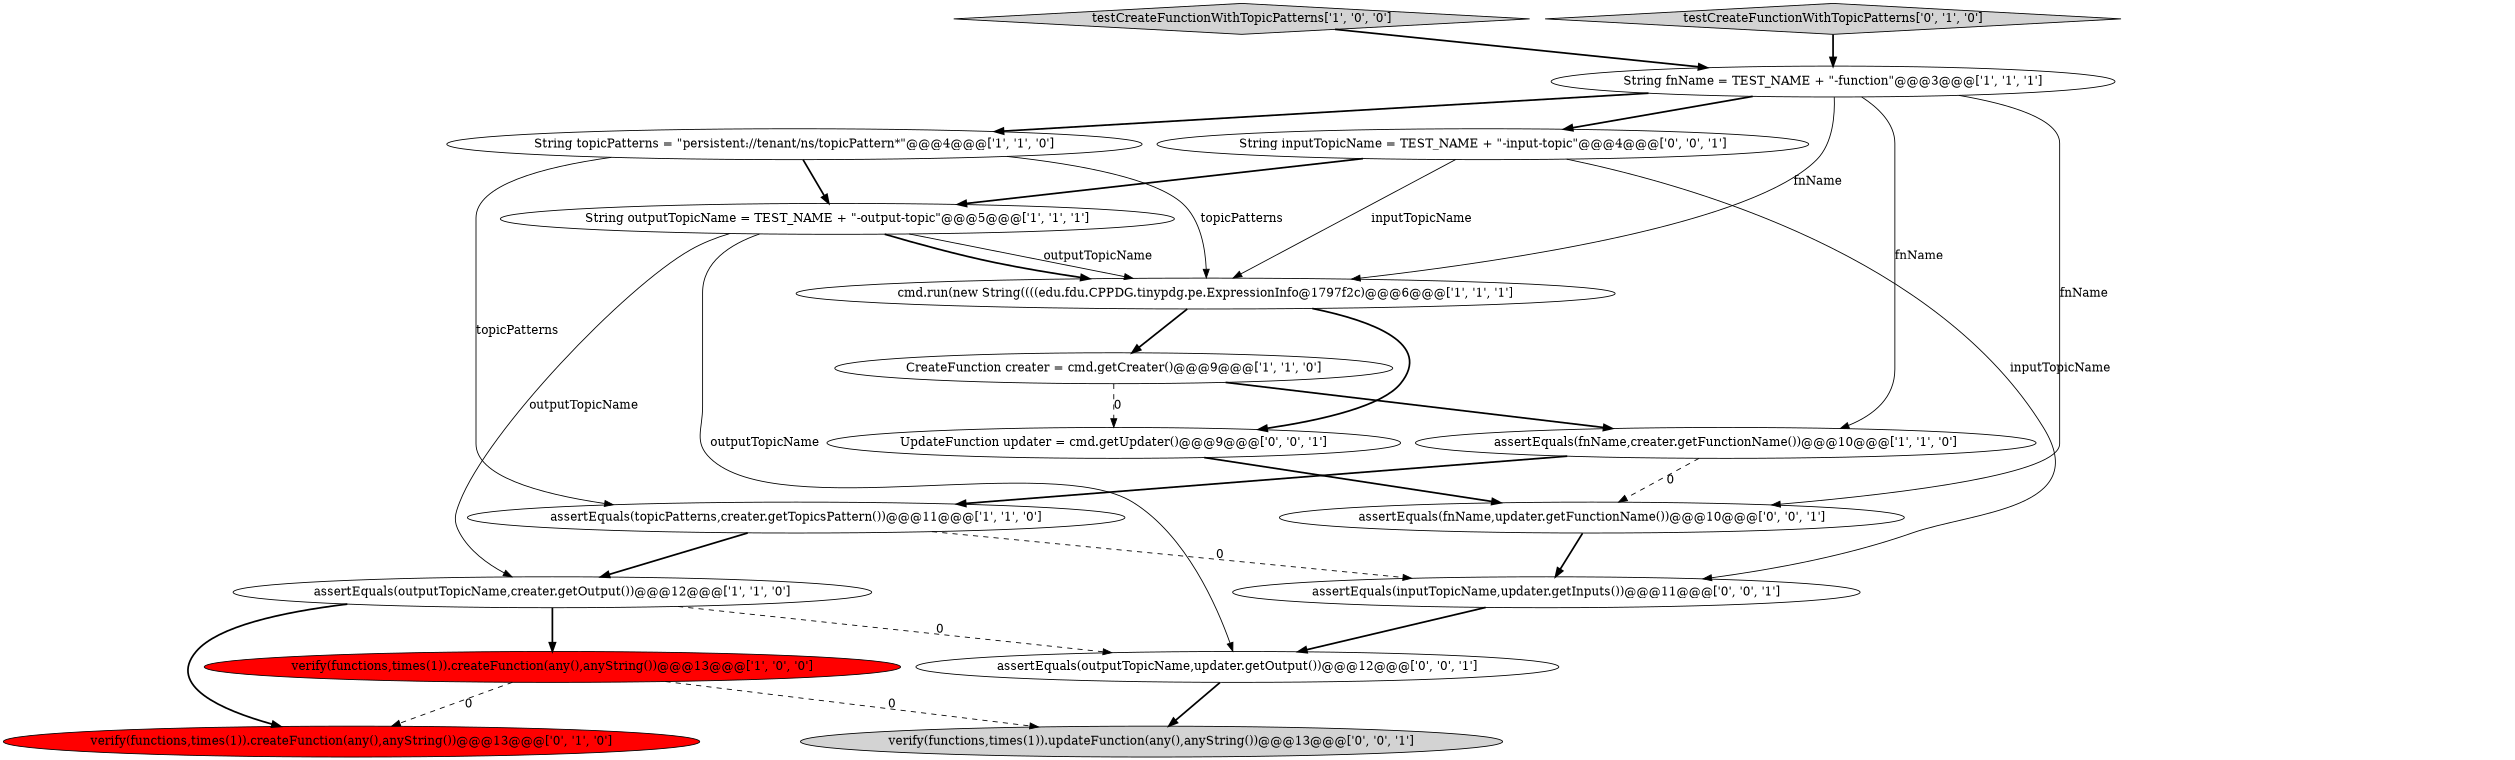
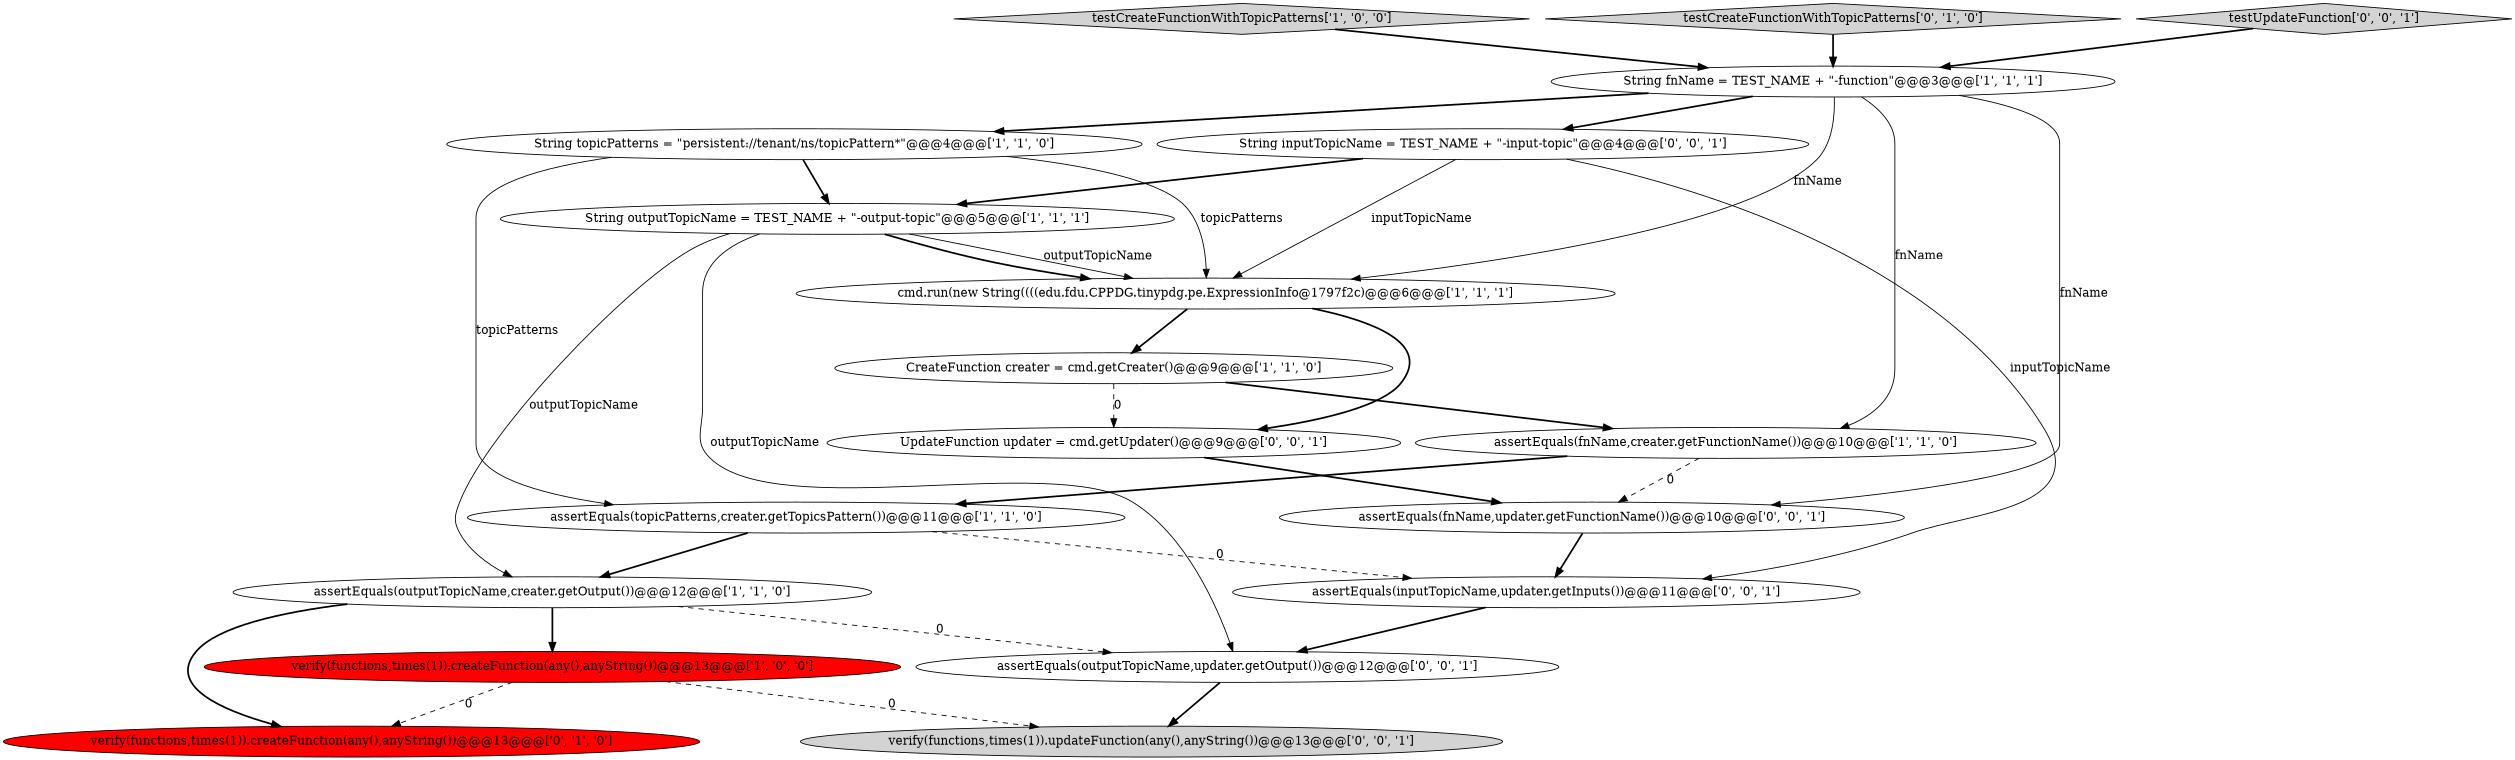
  digraph {
    node [fillcolor=white shape=ellipse style=filled]
    edge [style=bold]
    n1 [label="assertEquals(outputTopicName,creater.getOutput())@@@12@@@['1', '1', '0']"]
    n2 [fillcolor=red label="verify(functions,times(1)).createFunction(any(),anyString())@@@13@@@['1', '0', '0']"]
    n3 [fillcolor=red label="verify(functions,times(1)).createFunction(any(),anyString())@@@13@@@['0', '1', '0']"]
    n4 [label="assertEquals(outputTopicName,updater.getOutput())@@@12@@@['0', '0', '1']"]
    n5 [label="String topicPatterns = \"persistent://tenant/ns/topicPattern*\"@@@4@@@['1', '1', '0']"]
    n6 [label="cmd.run(new String((((edu.fdu.CPPDG.tinypdg.pe.ExpressionInfo@1797f2c)@@@6@@@['1', '1', '1']"]
    n7 [label="assertEquals(topicPatterns,creater.getTopicsPattern())@@@11@@@['1', '1', '0']"]
    n8 [label="String outputTopicName = TEST_NAME + \"-output-topic\"@@@5@@@['1', '1', '1']"]
    n9 [label="CreateFunction creater = cmd.getCreater()@@@9@@@['1', '1', '0']"]
    n10 [label="UpdateFunction updater = cmd.getUpdater()@@@9@@@['0', '0', '1']"]
    n11 [fillcolor=lightgray label="testCreateFunctionWithTopicPatterns['1', '0', '0']" shape=diamond]
    n12 [label="String fnName = TEST_NAME + \"-function\"@@@3@@@['1', '1', '1']"]
    n13 [label="assertEquals(fnName,creater.getFunctionName())@@@10@@@['1', '1', '0']"]
    n14 [fillcolor=lightgray label="verify(functions,times(1)).updateFunction(any(),anyString())@@@13@@@['0', '0', '1']"]
    n15 [fillcolor=lightgray label="testCreateFunctionWithTopicPatterns['0', '1', '0']" shape=diamond]
    n16 [label="assertEquals(fnName,updater.getFunctionName())@@@10@@@['0', '0', '1']"]
    n17 [label="String inputTopicName = TEST_NAME + \"-input-topic\"@@@4@@@['0', '0', '1']"]
    n18 [label="assertEquals(inputTopicName,updater.getInputs())@@@11@@@['0', '0', '1']"]
+   n19 [fillcolor=lightgray label="testUpdateFunction['0', '0', '1']" shape=diamond]
    n1 -> n2
    n1 -> n3
    n1 -> n4 [label=0 style=dashed]
    n2 -> n3 [label=0 style=dashed]
    n2 -> n14 [label=0 style=dashed]
    n4 -> n14
    n5 -> n6 [label=topicPatterns style=solid]
    n5 -> n7 [label=topicPatterns style=solid]
    n5 -> n8
    n6 -> n9
    n6 -> n10
    n7 -> n1
    n7 -> n18 [label=0 style=dashed]
    n8 -> n1 [label=outputTopicName style=solid]
    n8 -> n4 [label=outputTopicName style=solid]
    n8 -> n6 [label=outputTopicName style=solid]
    n8 -> n6
    n9 -> n10 [label=0 style=dashed]
    n9 -> n13
    n10 -> n16
    n11 -> n12
    n12 -> n5
    n12 -> n6 [label=fnName style=solid]
    n12 -> n13 [label=fnName style=solid]
    n12 -> n16 [label=fnName style=solid]
    n12 -> n17
    n13 -> n7
    n13 -> n16 [label=0 style=dashed]
    n15 -> n12
    n16 -> n18
    n17 -> n6 [label=inputTopicName style=solid]
    n17 -> n8
    n17 -> n18 [label=inputTopicName style=solid]
    n18 -> n4
+   n19 -> n12
  }
